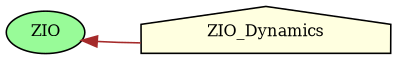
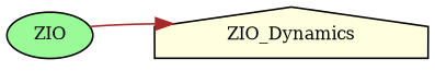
  digraph {
    rankdir=LR
    fontname="DejaVu Serif"
    node [color=black fontname="DejaVu Serif" fontsize=10 style=filled]
    n1 [fillcolor=palegreen height=0.2 label=ZIO shape=ellipse width=0.4]
    n2 [fillcolor=lightyellow fontcolor=black height=0.2 label=ZIO_Dynamics shape=house width=0.4]
-   n1 -> n2 [dir=back fontname="DejaVu Serif" fontsize=10 labelfontname=Helvetica labelfontsize=10 shape=plaintext style=solid color=brown]
+   n2 -> n1 [dir=back fontname="DejaVu Serif" fontsize=10 labelfontname=Helvetica labelfontsize=10 shape=plaintext style=solid color=brown]
  }
